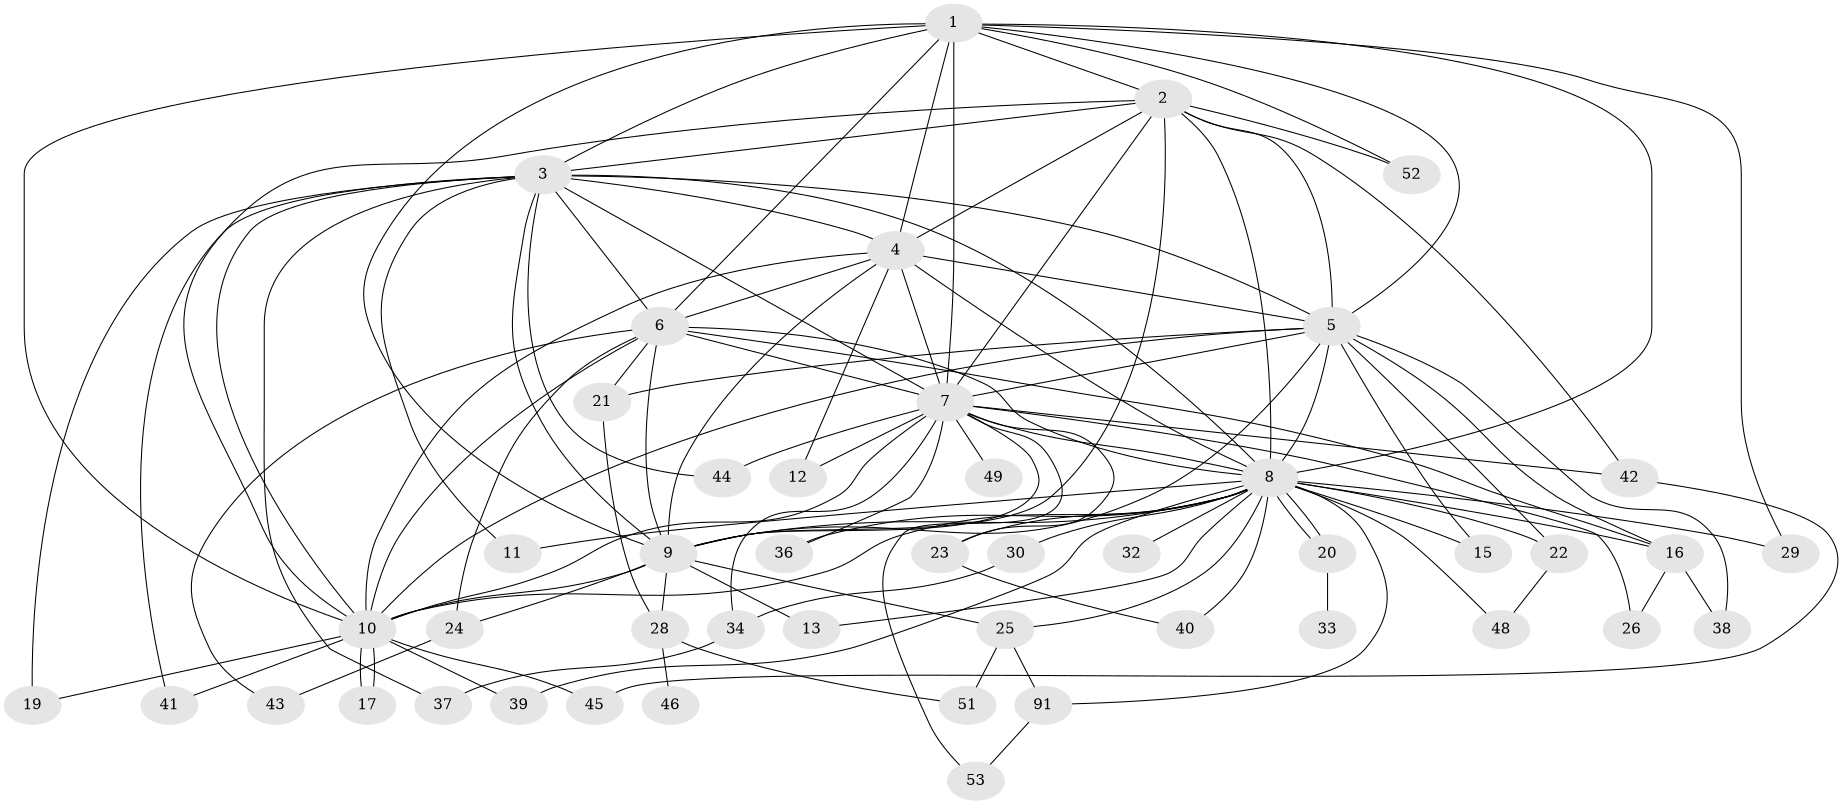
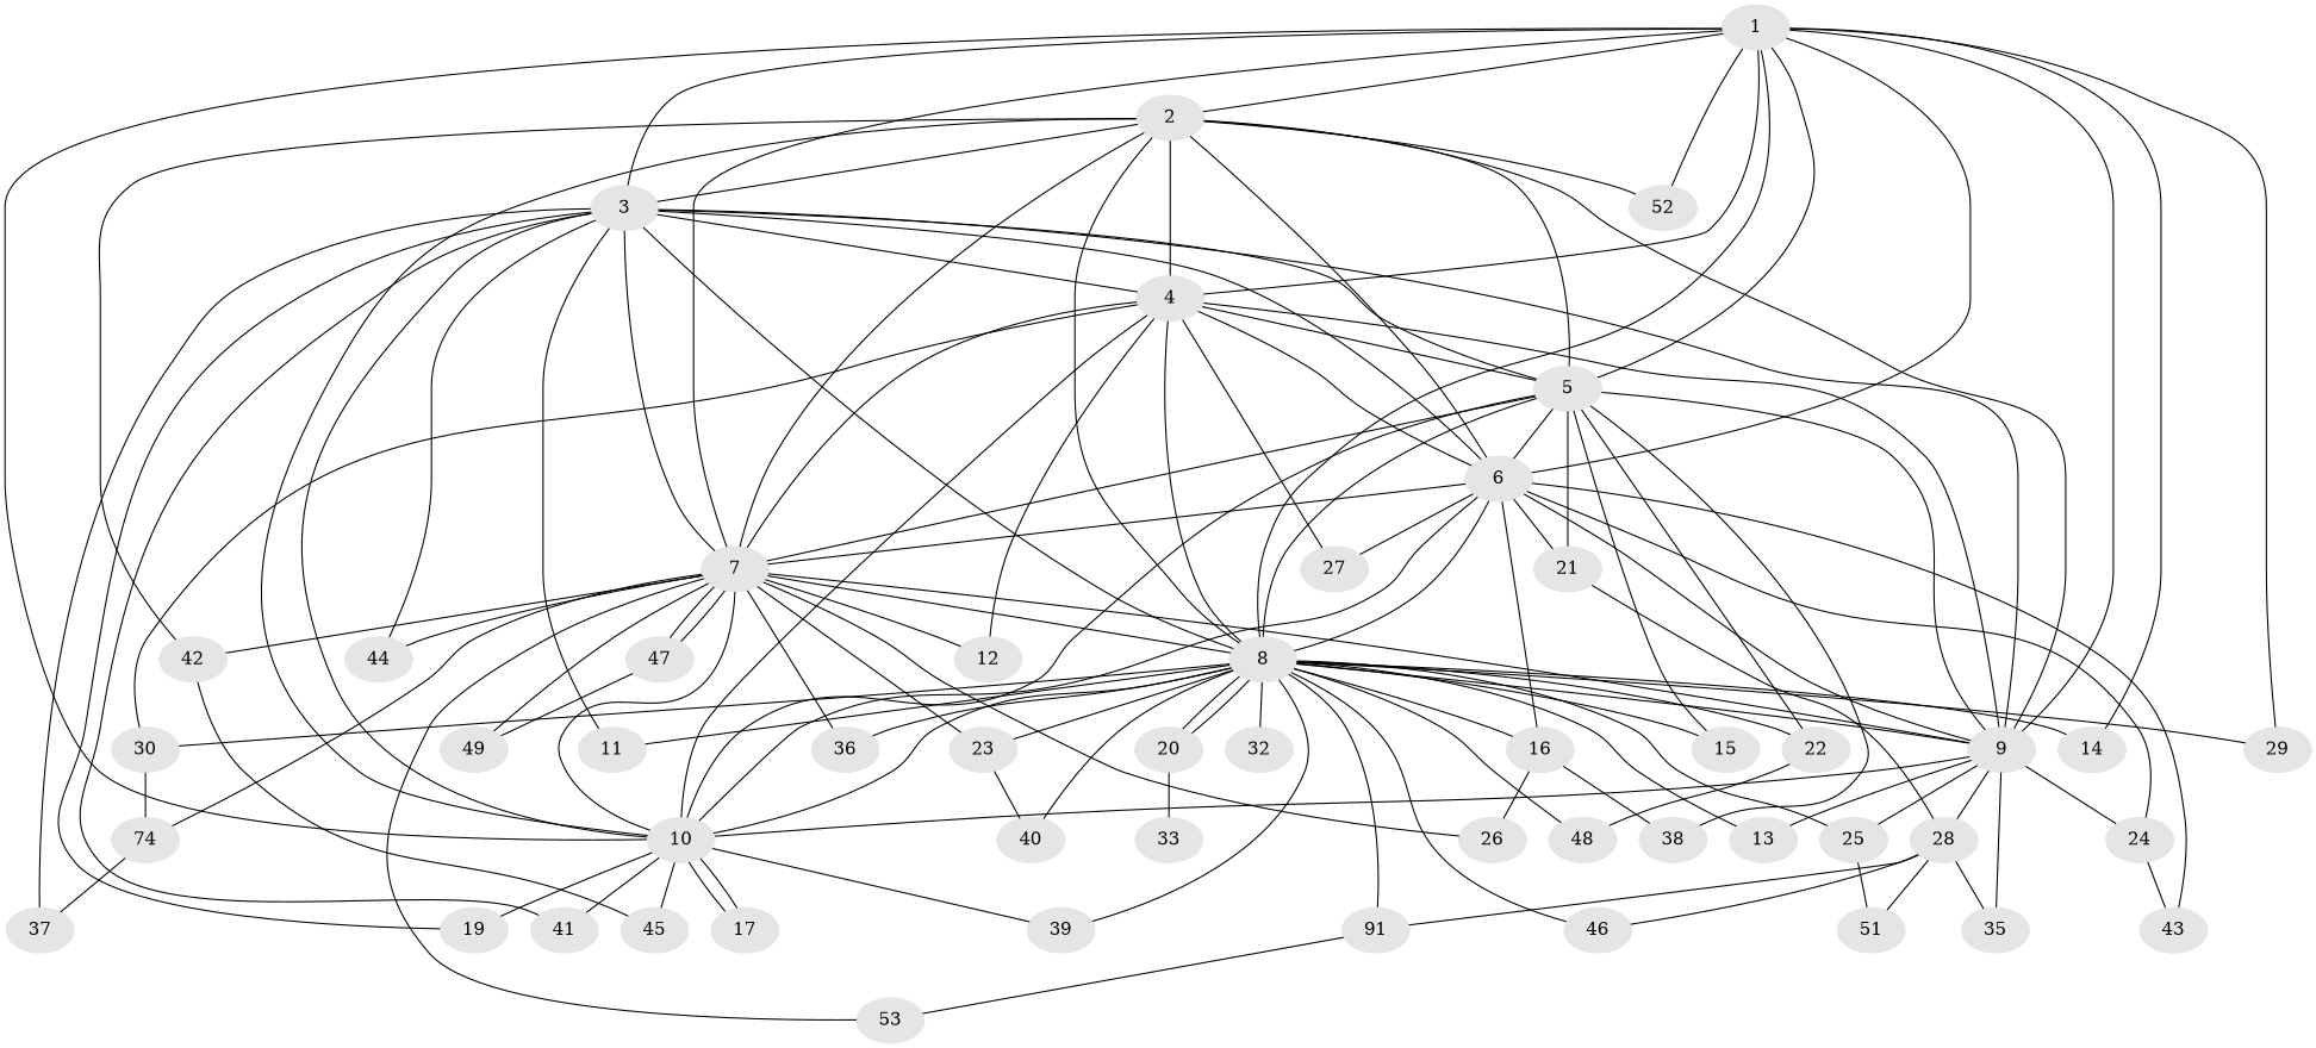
  graph {
    fontname="DejaVu Serif"
    node [color=gray90 fontname="DejaVu Serif" style=filled]
    edge [fontname="DejaVu Serif"]
    1
    2
    3
    4
    5
    6
    7
    8
    9
    10
+   14
    29
    52
    42
    11
    19
    37
    41
    44
    12
+   27
    30
    15
    21
    22
    38
    16
    24
    43
    23
    26
-   34
+   34 [label=74]
    36
+   47
    49
    53
    32
    13
    20
    25
    n41 [label=91]
    39
    40
    46
    48
    28
+   35
    17
    45
    33
    51
    1 -- 2
    1 -- 3
    1 -- 4
    1 -- 5
    1 -- 6
    1 -- 7
    1 -- 8
    1 -- 9
    1 -- 10
+   1 -- 14
    1 -- 29
    1 -- 52
    2 -- 3
    2 -- 4
    2 -- 5
+   2 -- 6
    2 -- 7
    2 -- 8
    2 -- 9
    2 -- 10
    2 -- 52
    2 -- 42
    3 -- 4
    3 -- 5
    3 -- 6
    3 -- 7
    3 -- 8
    3 -- 9
    3 -- 10
    3 -- 11
    3 -- 19
    3 -- 37
    3 -- 41
    3 -- 44
    4 -- 5
    4 -- 6
    4 -- 7
    4 -- 8
    4 -- 9
    4 -- 10
    4 -- 12
-   5 -- 16
+   4 -- 27
+   4 -- 30
+   5 -- 6
    5 -- 7
    5 -- 8
    5 -- 9
    5 -- 10
    5 -- 15
    5 -- 21
    5 -- 22
    5 -- 38
    6 -- 7
    6 -- 8
    6 -- 9
    6 -- 10
+   6 -- 27
    6 -- 21
    6 -- 16
    6 -- 24
    6 -- 43
    7 -- 8
    7 -- 9
    7 -- 10
    7 -- 42
    7 -- 44
    7 -- 12
    7 -- 23
    7 -- 26
    7 -- 34
    7 -- 36
+   7 -- 47
+   7 -- 47
    7 -- 49
    7 -- 53
    8 -- 9
    8 -- 10
+   8 -- 14
    8 -- 29
    8 -- 11
    8 -- 30
    8 -- 15
    8 -- 22
    8 -- 16
    8 -- 23
    8 -- 36
    8 -- 32
    8 -- 13
    8 -- 20
    8 -- 20
    8 -- 25
    8 -- n41
    8 -- 39
    8 -- 40
+   8 -- 46
    8 -- 48
    9 -- 10
    9 -- 24
    9 -- 13
    9 -- 25
    9 -- 28
+   9 -- 35
    10 -- 19
    10 -- 41
    10 -- 39
    10 -- 17
    10 -- 17
    10 -- 45
    42 -- 45
    30 -- 34
    21 -- 28
    22 -- 48
    16 -- 38
    16 -- 26
    24 -- 43
    23 -- 40
    34 -- 37
+   47 -- 49
    20 -- 33
    25 -- 51
    n41 -- 53
-   25 -- n41
+   28 -- n41
    28 -- 46
+   28 -- 35
    28 -- 51
  }
